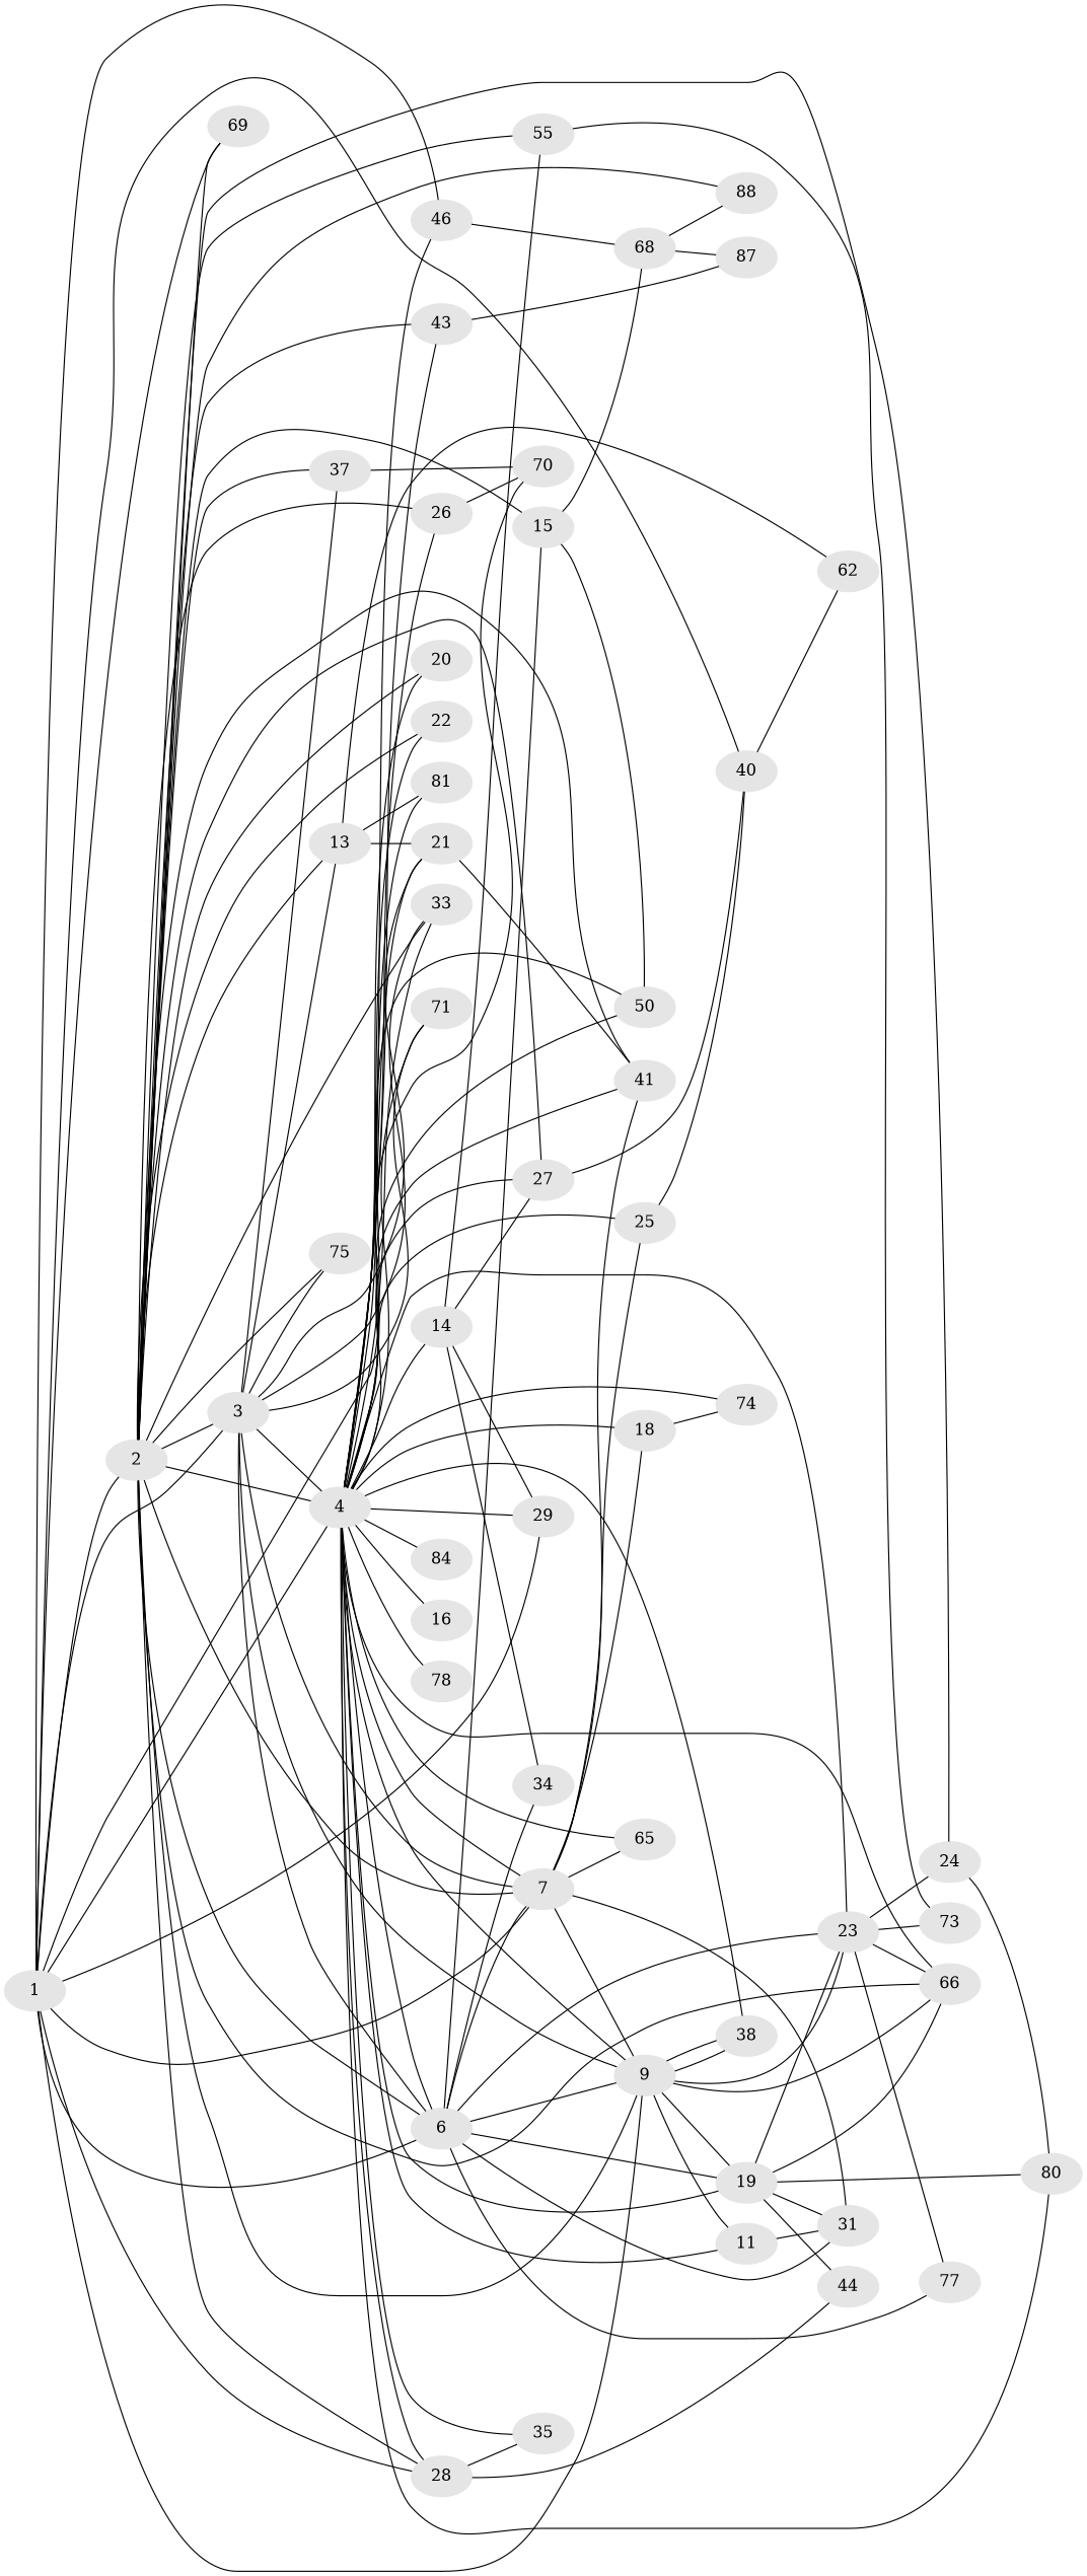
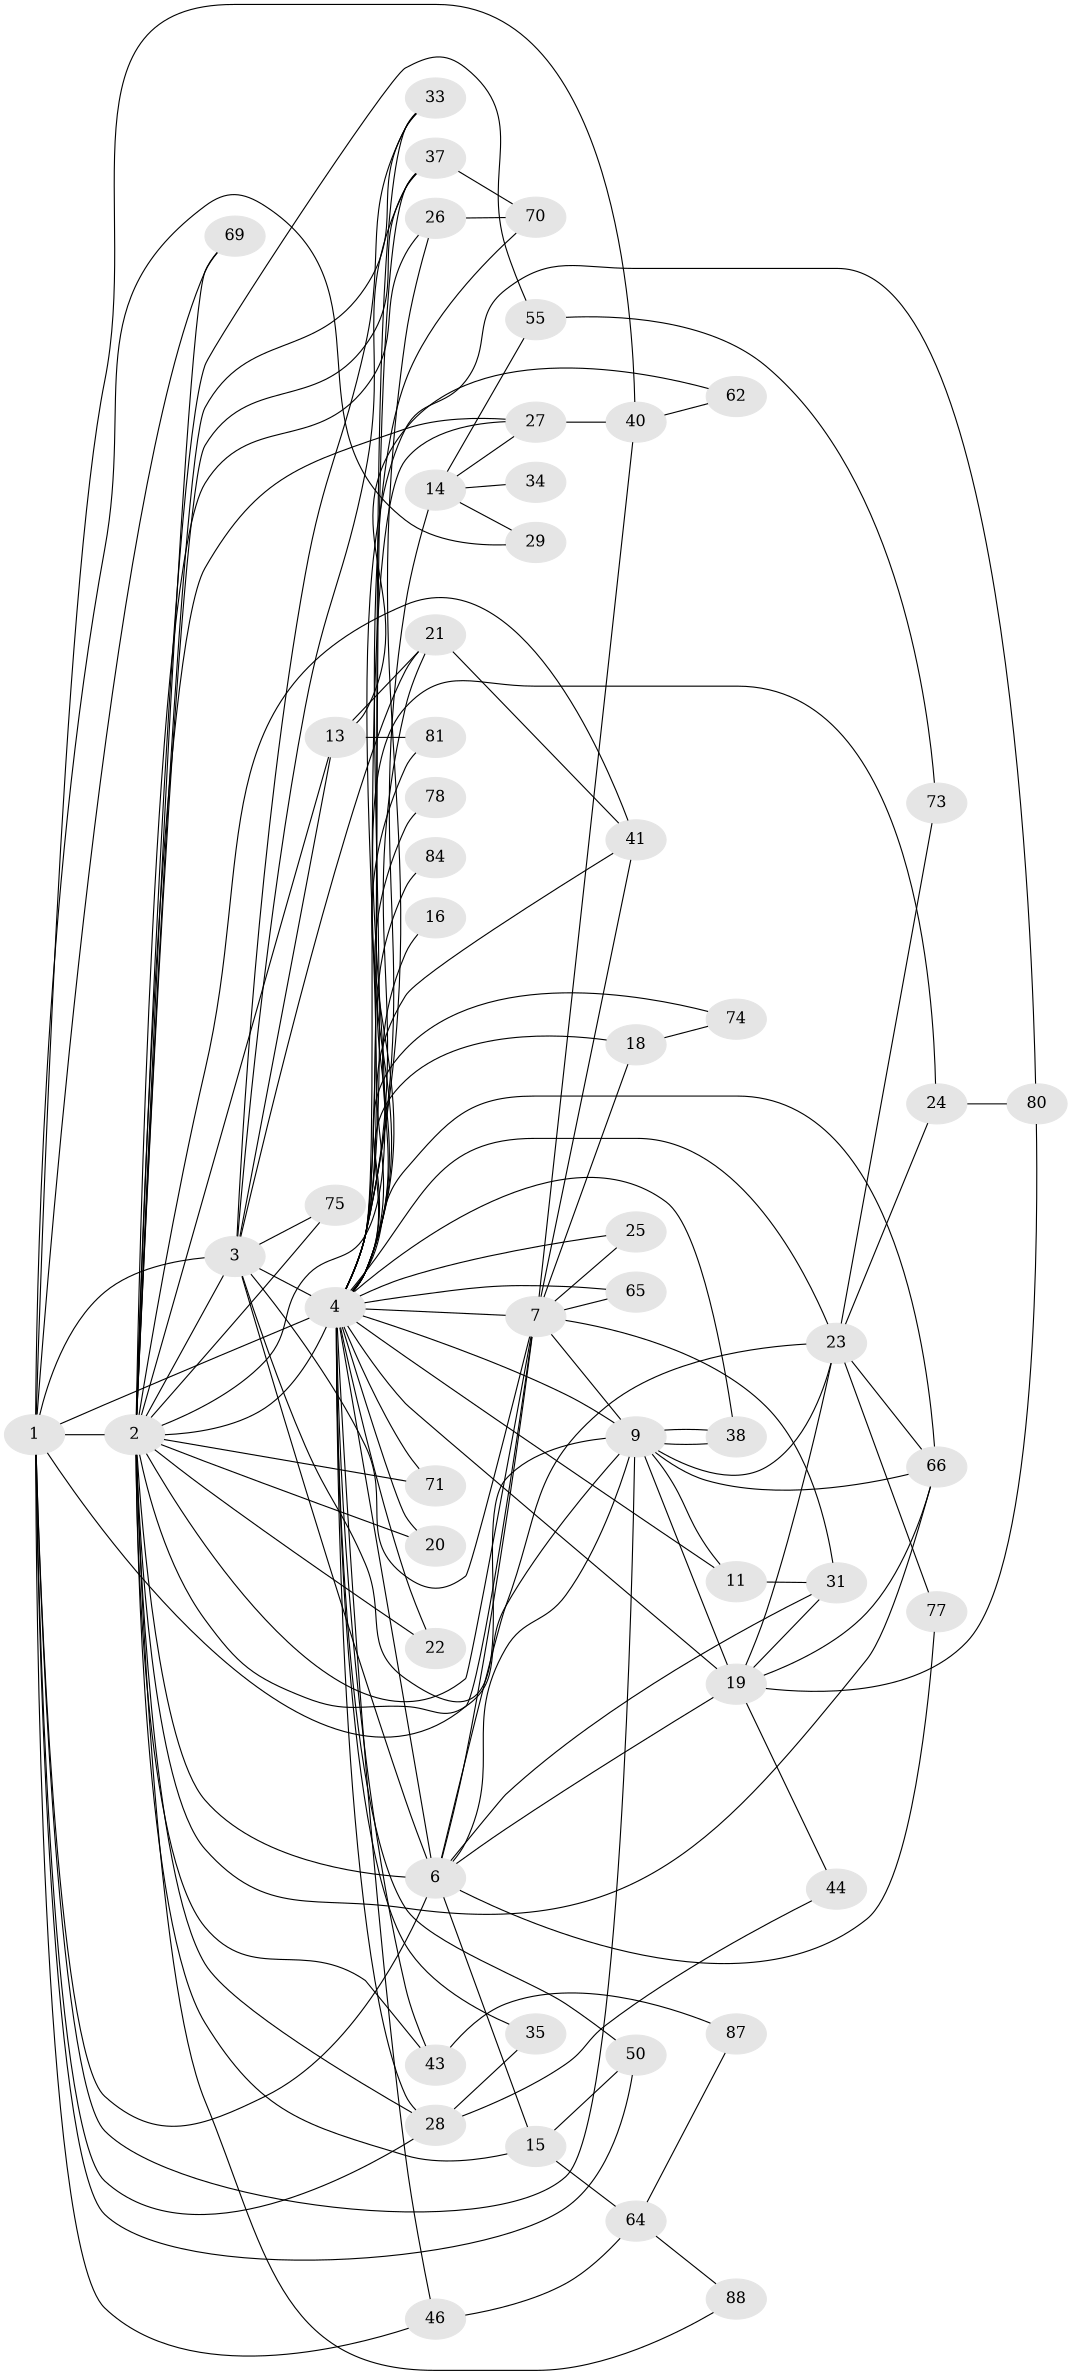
  graph {
    rankdir=LR
    node [color=gray90 style=filled]
    2 [super="+56+5+39"]
    3 [super="+106"]
    4 [super="+57+8"]
    6 [super="+60+92"]
    7 [super="+47+72+48+52+76+58"]
    9
    28 [super="+30"]
    69
    13
    15
    20
    22
    24
    26
    27
    33
    37 [super="+45+97"]
    41
    43
    55 [super="+79"]
    66 [super="+89+67"]
    71
    75
    88
    1
    29
    40
    46
    50 [super="+98"]
    21
    11
    14
    16
    18
    19 [super="+85"]
    23 [super="+110+104+64"]
    25
    35
    38 [super="+86"]
    65
    70
    74
    78
    80
    81 [super="+83"]
    84
    31 [super="+95+59"]
    34
    77
    44
    62
-   68
+   68 [label=64]
    87
    73
    2 -- 3 [weight=2]
    2 -- 4 [weight=10]
    2 -- 6 [weight=3]
    2 -- 7 [weight=4]
    2 -- 9 [weight=2]
    2 -- 28
    2 -- 69
    2 -- 13
    2 -- 15
    2 -- 20 [weight=4]
    2 -- 22
    2 -- 24
    2 -- 26
    2 -- 27
    2 -- 33
    2 -- 37
    2 -- 41
    2 -- 43
    2 -- 55
    2 -- 66
-   3 -- 71
+   2 -- 71
    2 -- 75
    2 -- 88
    3 -- 4 [weight=3]
    3 -- 6
    3 -- 7
    3 -- 9
    3 -- 13
    3 -- 33
    3 -- 37
    3 -- 75
    3 -- 21
    4 -- 6 [weight=4]
    4 -- 7 [weight=5]
    4 -- 9 [weight=3]
    4 -- 28 [weight=3]
    4 -- 20
    4 -- 22
    4 -- 26
    4 -- 27
    4 -- 33
-   4 -- 29 [weight=4]
+   4 -- 37 [weight=4]
    4 -- 41
    4 -- 43
    4 -- 66 [weight=2]
    4 -- 71
    4 -- 46
    4 -- 50 [weight=2]
    4 -- 21
    4 -- 11 [weight=3]
    4 -- 14
    4 -- 16 [weight=2]
    4 -- 18
    4 -- 19
    4 -- 23 [weight=2]
    4 -- 25 [weight=2]
    4 -- 35
    4 -- 38
    4 -- 65
    4 -- 70
    4 -- 74
    4 -- 78 [weight=2]
    4 -- 80
    4 -- 81 [weight=2]
    4 -- 84 [weight=2]
    6 -- 7
    6 -- 9
    6 -- 15
    6 -- 19
    6 -- 23 [weight=3]
    6 -- 31
-   6 -- 34
    6 -- 77
    7 -- 9 [weight=2]
    7 -- 41
-   25 -- 40
+   7 -- 40
    7 -- 18
    7 -- 25
    7 -- 65
    7 -- 31
    9 -- 66
    9 -- 11
    9 -- 19
    9 -- 23
    9 -- 38
    9 -- 38
    28 -- 35
    28 -- 44
    13 -- 21
    13 -- 81
    13 -- 62
    15 -- 50
    15 -- 68
    24 -- 80
    26 -- 70
    27 -- 40
    37 -- 70
    43 -- 87
    55 -- 73
    1 -- 2 [weight=2]
    1 -- 3
    1 -- 4 [weight=3]
    1 -- 6
    1 -- 7 [weight=2]
    1 -- 9
    1 -- 28
    1 -- 69
    1 -- 29
    1 -- 40
    1 -- 46
    1 -- 50
    40 -- 62
    46 -- 68
    21 -- 41
    11 -- 31
    14 -- 27
    14 -- 55
    14 -- 29
    14 -- 34
    18 -- 74
    19 -- 66
    19 -- 23
    19 -- 80
    19 -- 31
    19 -- 44
    23 -- 24
    23 -- 66
    23 -- 77
    23 -- 73
    68 -- 88
    68 -- 87
  }
